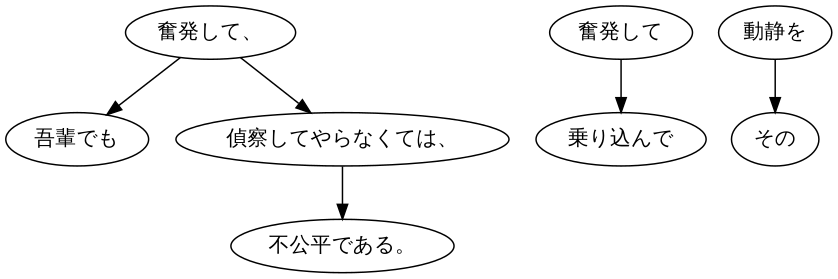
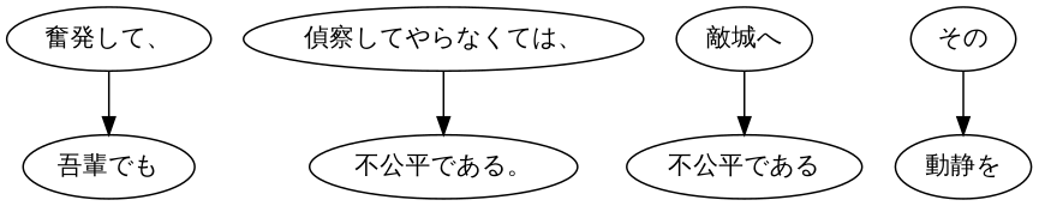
  digraph {
    n1 [label="吾輩でも"]
    n2 [label="奮発して、"]
    n3 [label="偵察してやらなくては、"]
    n4 [label="不公平である。"]
-   n5 [label="奮発して"]
-   n6 [label="乗り込んで"]
+   n5 [label="敵城へ"]
+   n6 [label="不公平である"]
    n7 [label="その"]
    n8 [label="動静を"]
    n2 -> n1
-   n2 -> n3
    n3 -> n4
    n5 -> n6
-   n8 -> n7
+   n7 -> n8
  }
